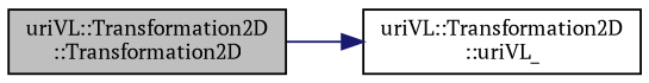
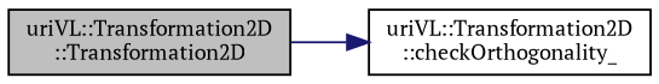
  digraph {
    rankdir=LR
    fontname="PT Serif"
    node [color=black fontname="PT Serif" fontsize=10 shape=record style=filled]
    n1 [fillcolor=grey75 fontcolor=black height=0.2 label="uriVL::Transformation2D\l::Transformation2D" width=0.4]
-   n2 [fillcolor=white height=0.2 label="uriVL::Transformation2D\l::uriVL_" width=0.4]
+   n2 [fillcolor=white height=0.2 label="uriVL::Transformation2D\l::checkOrthogonality_" width=0.4]
    n1 -> n2 [color=midnightblue fontname="PT Serif" fontsize=10 labelfontname=Helvetica labelfontsize=10 style=solid]
  }
